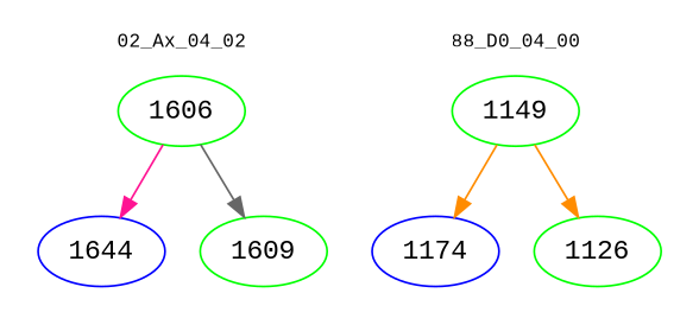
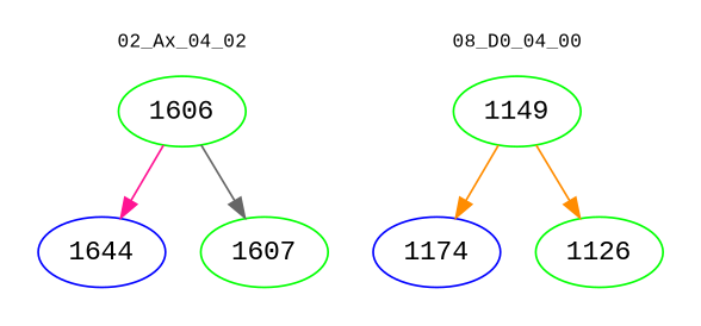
  digraph {
    fontname="Liberation Mono"
    node [color=green fontname="Liberation Mono"]
    edge [color=darkorange fontname="Liberation Mono"]
    n1 [label=1606]
    n2 [color=blue label=1644]
-   n3 [label=1609]
+   n3 [label=1607]
    n4 [label=1149]
    n5 [color=blue label=1174]
    n6 [label=1126]
    subgraph cluster_1 {
      color=white
      fontsize=10
      label="02_Ax_04_02"
      n1
      n2
      n3
    }
    subgraph cluster_2 {
      color=white
      fontsize=10
-     label="88_D0_04_00"
+     label="08_D0_04_00"
      n4
      n5
      n6
    }
    n1 -> n2 [color=deeppink]
    n1 -> n3 [color=gray40]
    n4 -> n5
    n4 -> n6
  }
